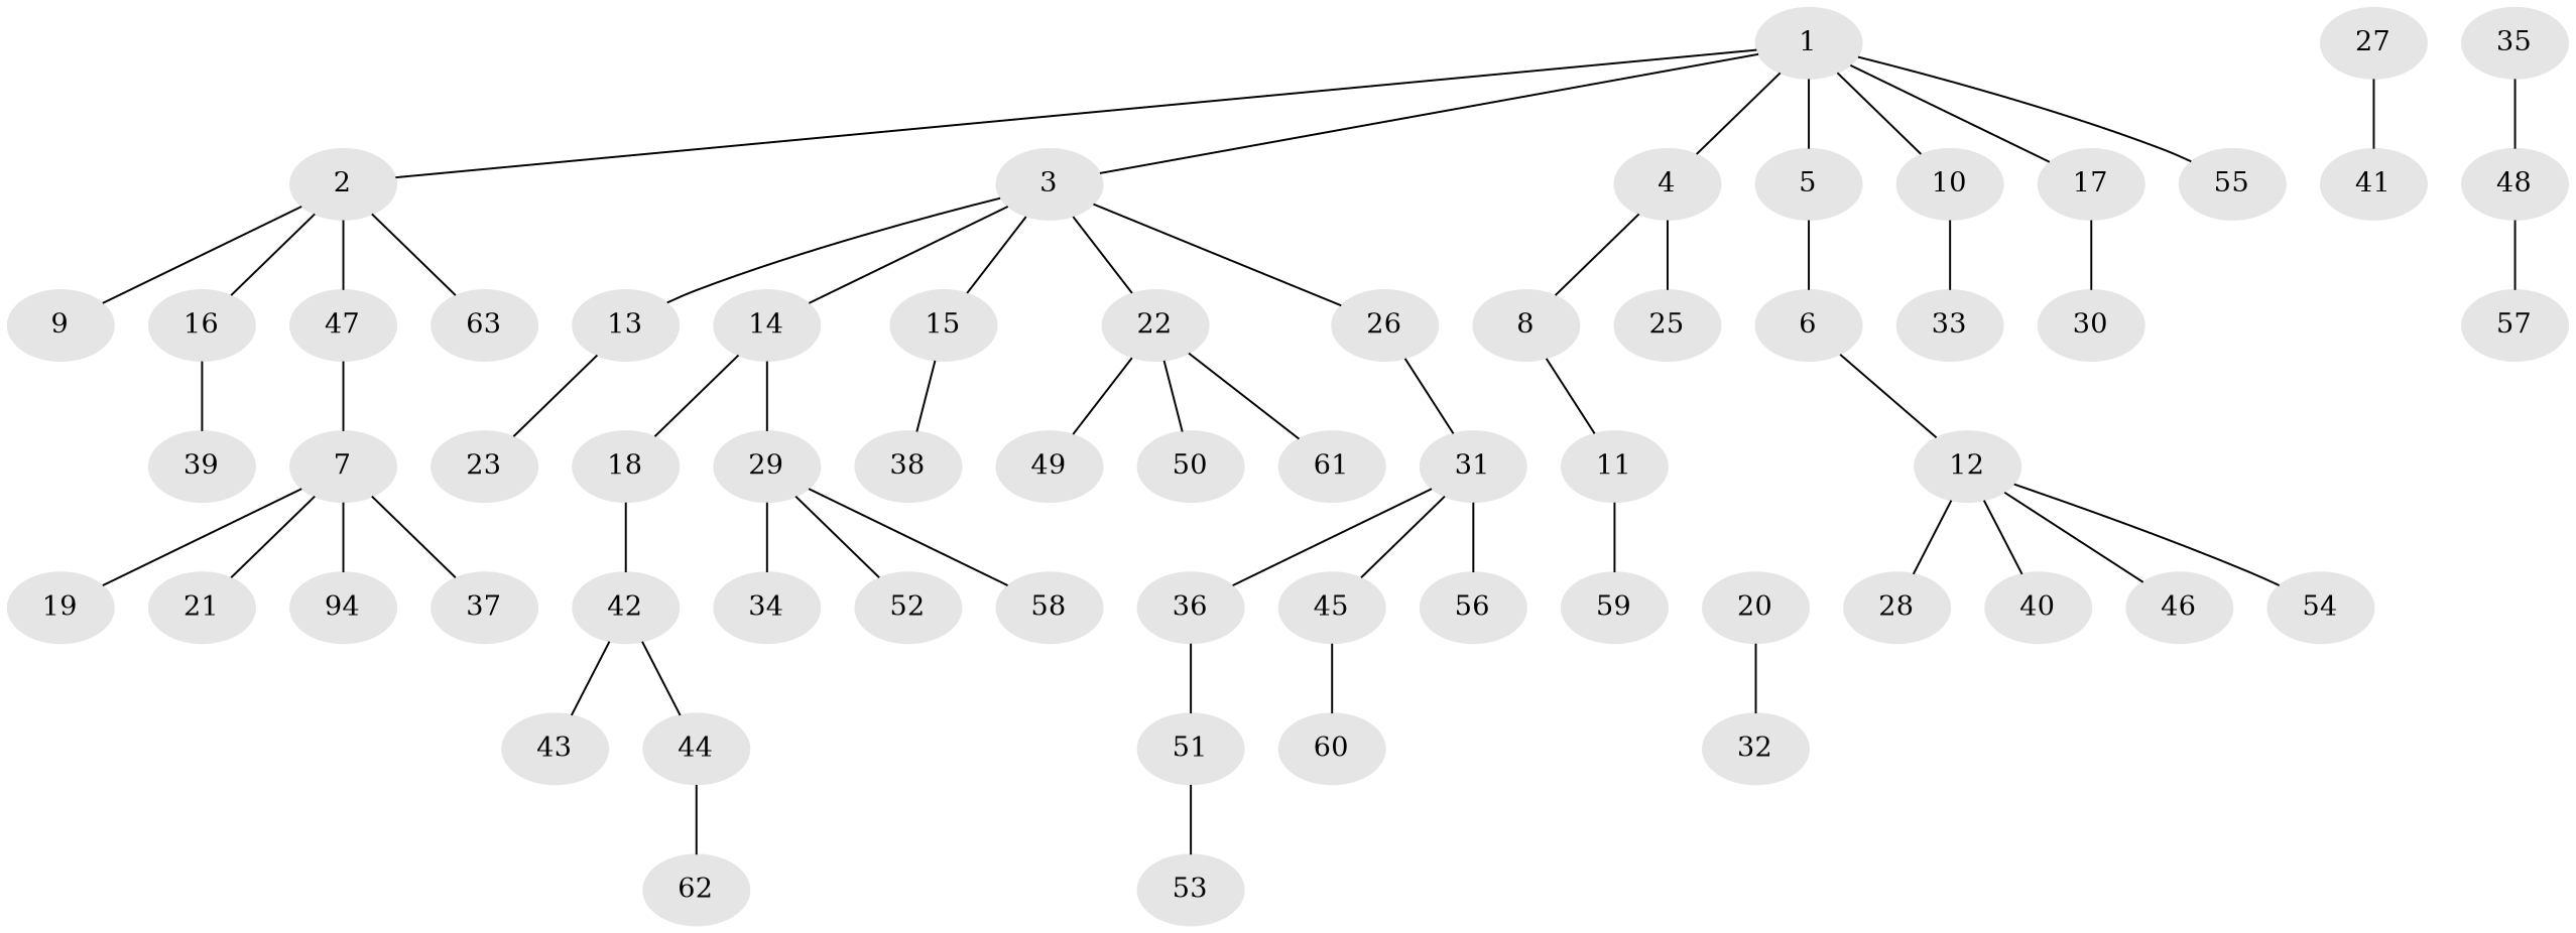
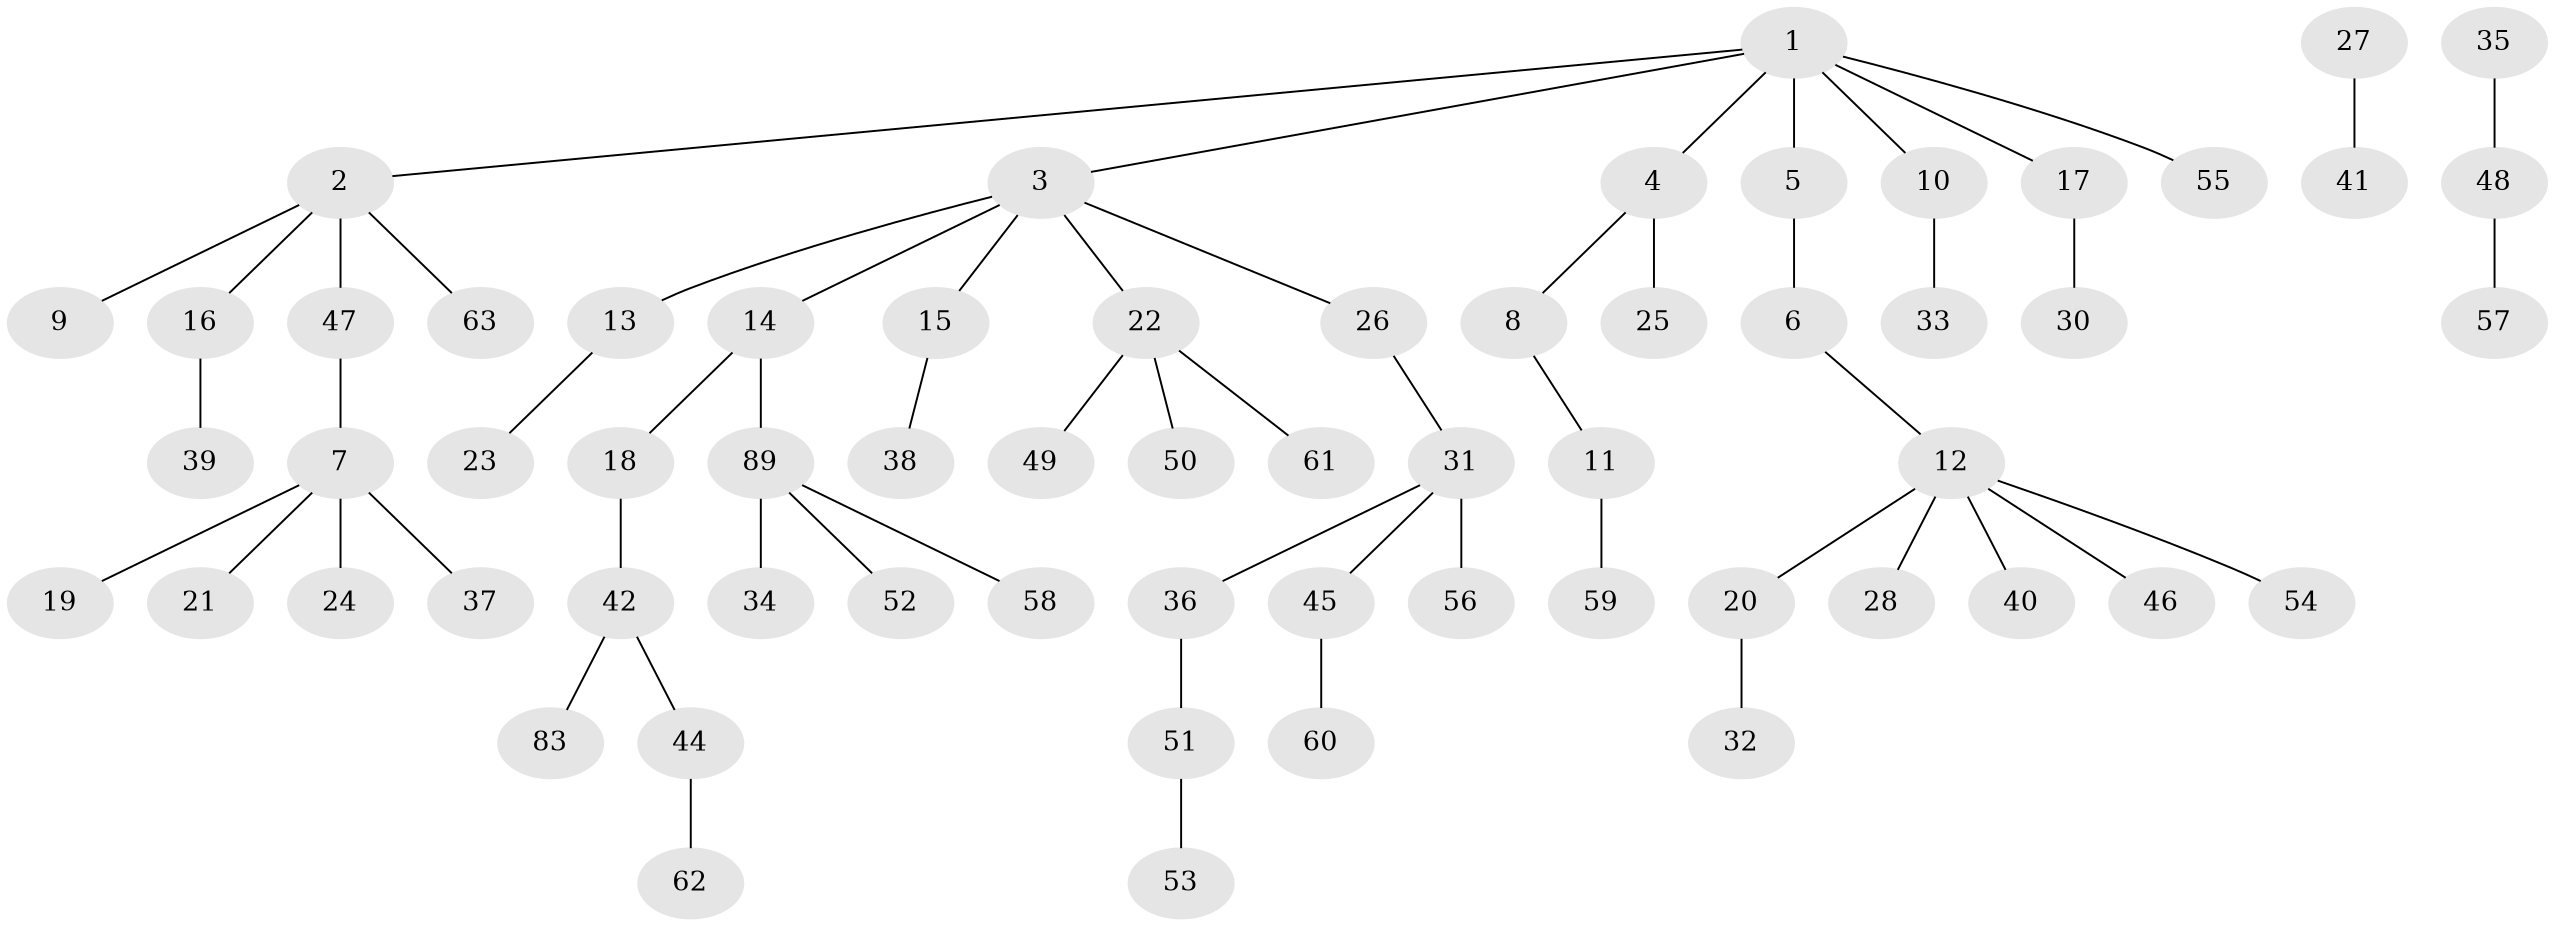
  graph {
    node [color=gray90 style=filled]
    1
    2
    3
    4
    5
    10
    17
    55
    9
    16
    47
    63
    13
    14
    15
    22
    26
    8
    25
    6
    33
    30
    7
    19
    21
-   24 [label=94]
+   24
    37
    39
    23
    18
-   29
+   29 [label=89]
    38
    49
    50
    61
    31
    11
    12
    20
    28
    40
    46
    54
    59
    27
    41
    32
    42
    34
    52
    58
-   43
+   43 [label=83]
    44
    36
    45
    56
    35
    48
    51
    60
    57
    53
    62
    1 -- 2
    1 -- 3
    1 -- 4
    1 -- 5
    1 -- 10
    1 -- 17
    1 -- 55
    2 -- 9
    2 -- 16
    2 -- 47
    2 -- 63
    3 -- 13
    3 -- 14
    3 -- 15
    3 -- 22
    3 -- 26
    4 -- 8
    4 -- 25
    5 -- 6
    10 -- 33
    17 -- 30
    16 -- 39
    47 -- 7
    13 -- 23
    14 -- 18
    14 -- 29
    15 -- 38
    22 -- 49
    22 -- 50
    22 -- 61
    26 -- 31
    8 -- 11
    6 -- 12
    7 -- 19
    7 -- 21
    7 -- 24
    7 -- 37
    18 -- 42
    29 -- 34
    29 -- 52
    29 -- 58
    31 -- 36
    31 -- 45
    31 -- 56
    11 -- 59
+   12 -- 20
    12 -- 28
    12 -- 40
    12 -- 46
    12 -- 54
    20 -- 32
    27 -- 41
    42 -- 43
    42 -- 44
    44 -- 62
    36 -- 51
    45 -- 60
    35 -- 48
    48 -- 57
    51 -- 53
  }
